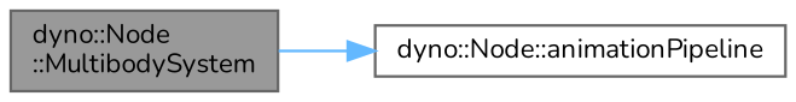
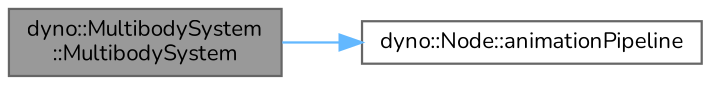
  digraph {
    rankdir=LR
    fontname=Nunito
    node [fontname=Nunito fontsize=10 shape=box style=filled]
-   n1 [color=gray40 fillcolor=grey60 fontcolor=black height=0.2 label="dyno::Node\l::MultibodySystem" width=0.4]
+   n1 [color=gray40 fillcolor=grey60 fontcolor=black height=0.2 label="dyno::MultibodySystem\l::MultibodySystem" width=0.4]
    n2 [color=grey40 fillcolor=white height=0.2 label="dyno::Node::animationPipeline" width=0.4]
    n1 -> n2 [color=steelblue1 fontname=Nunito fontsize=10 labelfontname=Helvetica labelfontsize=10 style=solid]
  }
